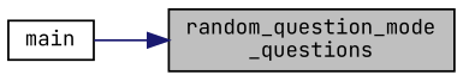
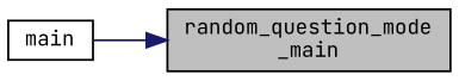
  digraph {
    rankdir=RL
    fontname="JetBrains Mono"
    node [color=black fontname="JetBrains Mono" fontsize=10 shape=record style=filled]
-   n1 [fillcolor=grey75 fontcolor=black height=0.2 label="random_question_mode\l_questions" width=0.4]
+   n1 [fillcolor=grey75 fontcolor=black height=0.2 label="random_question_mode\l_main" width=0.4]
    n2 [fillcolor=white height=0.2 label=main width=0.4]
    n1 -> n2 [color=midnightblue dir=back fontname="JetBrains Mono" fontsize=10 labelfontname=Helvetica labelfontsize=10 style=solid]
  }
